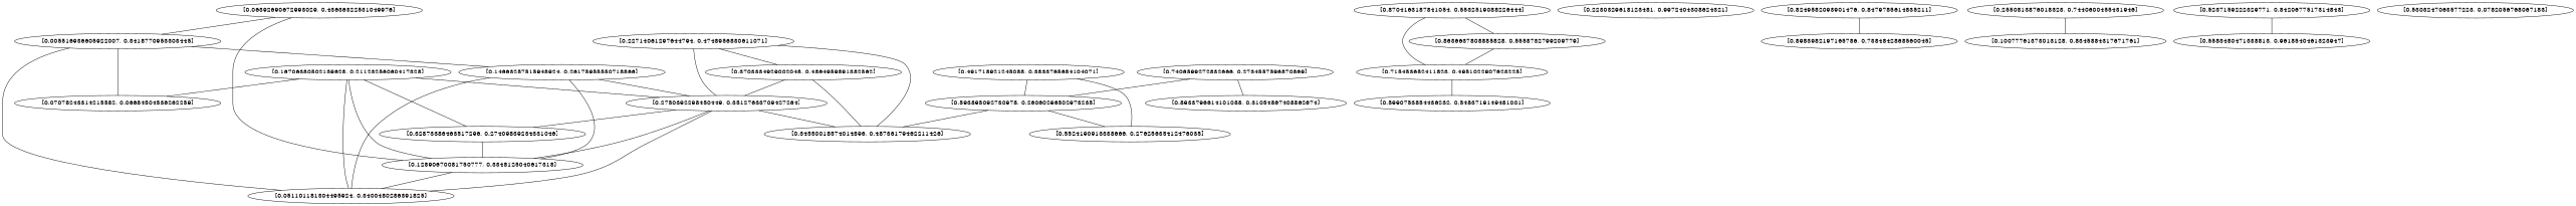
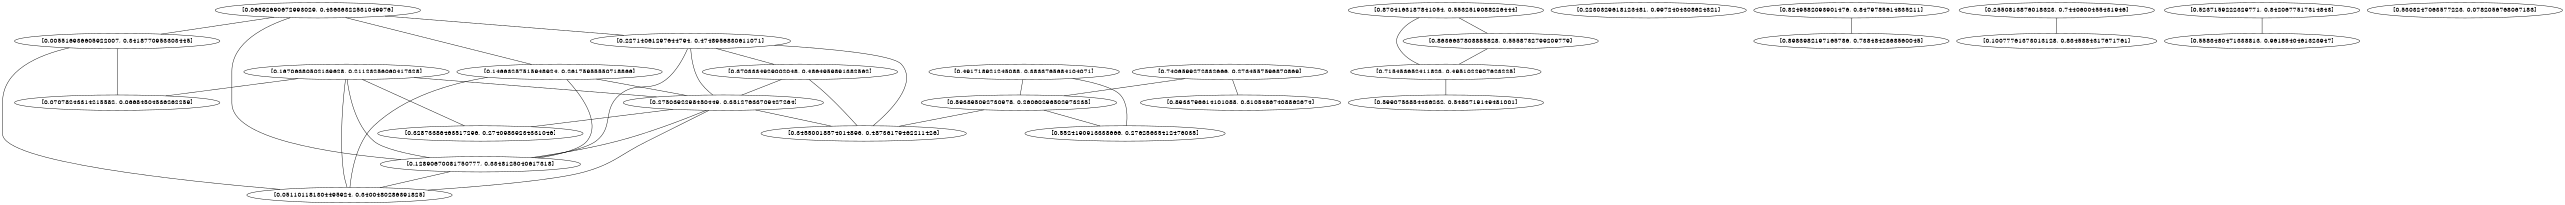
  graph {
    n1 [label="[0.16706380502139628, 0.21123256060417328]"]
    n2 [label="[0.07078243314215582, 0.06684504536262259]"]
    n3 [label="[0.2750392298450449, 0.35127633709427264]"]
    n4 [label="[0.32873386463517296, 0.27409839234331046]"]
    n5 [label="[0.12890670081750777, 0.3348125040617318]"]
    n6 [label="[0.051101181304495924, 0.3400480286391825]"]
    n7 [label="[0.14663257515948924, 0.26175955550718866]"]
    n8 [label="[0.34550018574014896, 0.48736179462211426]"]
    n9 [label="[0.715453652411823, 0.4951022907623225]"]
    n10 [label="[0.5990753854436232, 0.5483719149481001]"]
    n11 [label="[0.2230329618123481, 0.9972404308624321]"]
    n12 [label="[0.8249582093901476, 0.8479785614835211]"]
    n13 [label="[0.8983982197165786, 0.7384842868560045]"]
    n14 [label="[0.06392690672993029, 0.43636322531049976]"]
    n15 [label="[0.22714061297644794, 0.4748956830611071]"]
    n16 [label="[0.005516936605922007, 0.3418770953303445]"]
    n17 [label="[0.3703334929002048, 0.4864959891382562]"]
    n18 [label="[0.8704163187841054, 0.5532519088226444]"]
    n19 [label="[0.8636637808885828, 0.5558732799209779]"]
    n20 [label="[0.2550813876018323, 0.7440600455431946]"]
    n21 [label="[0.10077761373013128, 0.8345884317671761]"]
    n22 [label="[0.7406599272832666, 0.2734557596870869]"]
    n23 [label="[0.8933796614101088, 0.31054867408862674]"]
    n24 [label="[0.593895092730978, 0.26060296502973235]"]
    n25 [label="[0.5524190913338666, 0.27625635412476035]"]
    n26 [label="[0.5237159222329771, 0.8420677517314843]"]
    n27 [label="[0.5583480471338813, 0.9618540461323947]"]
    n28 [label="[0.491718921245088, 0.3833765684104071]"]
    n29 [label="[0.5303247063577223, 0.0782056768067183]"]
    n1 -- n2
    n1 -- n3
    n1 -- n4
    n1 -- n5
    n1 -- n6
    n3 -- n4
    n3 -- n5
    n3 -- n6
    n3 -- n8
    n5 -- n6
    n7 -- n3
    n7 -- n5
    n7 -- n6
    n9 -- n10
    n12 -- n13
    n14 -- n5
+   n14 -- n15
    n14 -- n16
    n15 -- n3
-   n4 -- n5
+   n15 -- n5
    n15 -- n8
    n15 -- n17
    n16 -- n2
    n16 -- n6
-   n16 -- n7
+   n14 -- n7
    n17 -- n3
    n17 -- n8
    n18 -- n9
    n18 -- n19
    n19 -- n9
    n20 -- n21
    n22 -- n23
    n22 -- n24
    n24 -- n8
    n24 -- n25
    n26 -- n27
    n28 -- n24
    n28 -- n25
  }
